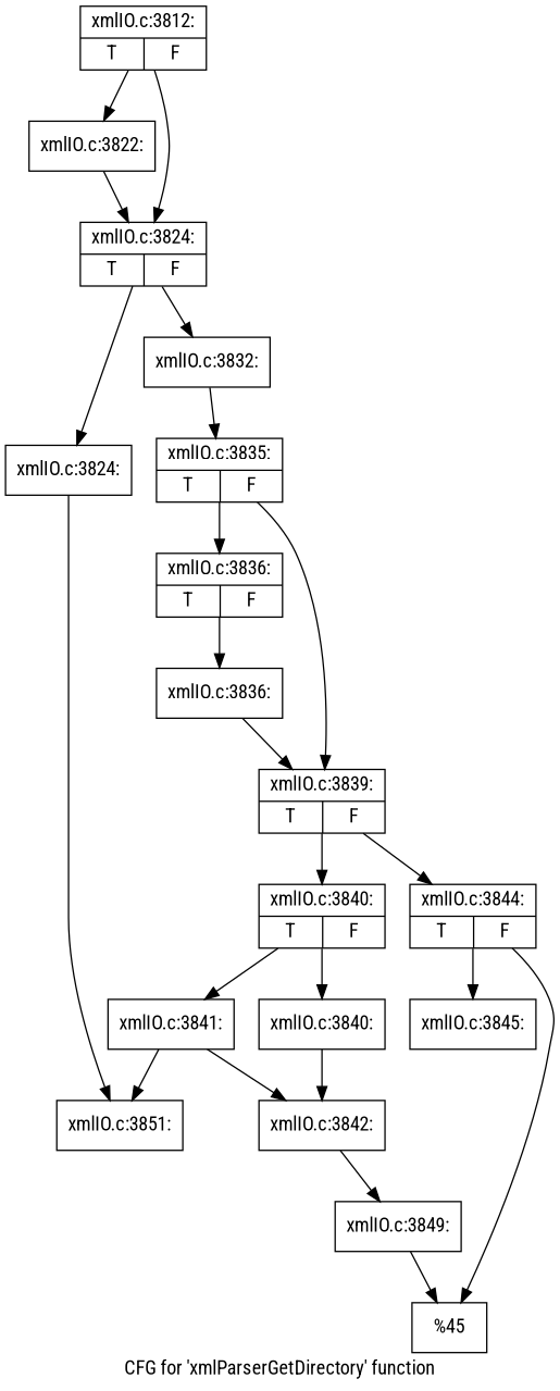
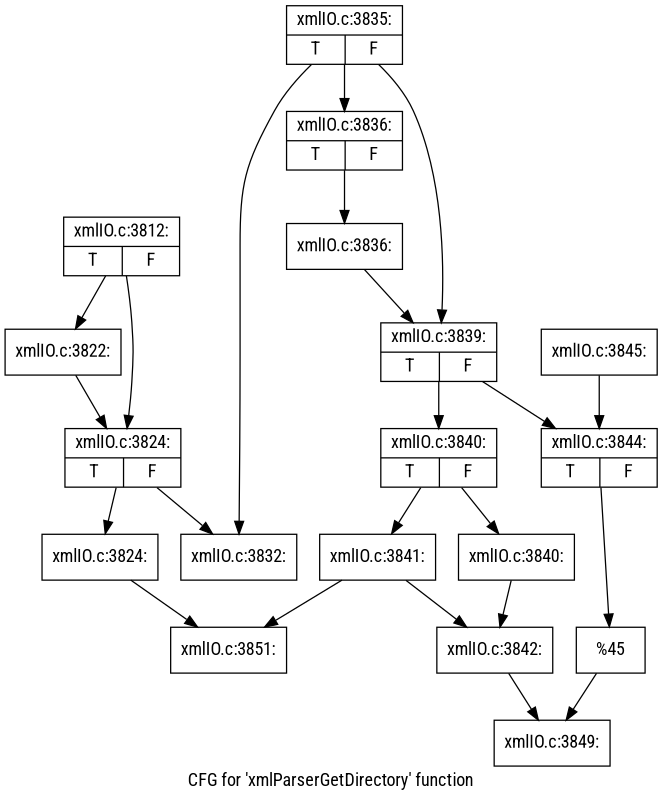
  digraph {
    fontname="Roboto Condensed"
    label="CFG for 'xmlParserGetDirectory' function"
    node [fontname="Roboto Condensed" shape=record]
    edge [fontname="Roboto Condensed"]
    n1 [label="{xmlIO.c:3812:|{<s0>T|<s1>F}}"]
    n2 [label="{xmlIO.c:3822:}"]
    n3 [label="{xmlIO.c:3824:|{<s0>T|<s1>F}}"]
    n4 [label="{xmlIO.c:3824:}"]
    n5 [label="{xmlIO.c:3832:}"]
    n6 [label="{xmlIO.c:3851:}"]
    n7 [label="{xmlIO.c:3835:|{<s0>T|<s1>F}}"]
    n8 [label="{xmlIO.c:3836:|{<s0>T|<s1>F}}"]
    n9 [label="{xmlIO.c:3839:|{<s0>T|<s1>F}}"]
    n10 [label="{xmlIO.c:3836:}"]
    n11 [label="{xmlIO.c:3840:|{<s0>T|<s1>F}}"]
    n12 [label="{xmlIO.c:3844:|{<s0>T|<s1>F}}"]
    n13 [label="{xmlIO.c:3840:}"]
    n14 [label="{xmlIO.c:3841:}"]
    n15 [label="{xmlIO.c:3845:}"]
    n16 [label="{%45}"]
    n17 [label="{xmlIO.c:3842:}"]
    n18 [label="{xmlIO.c:3849:}"]
    n1 -> n2
    n1 -> n3
    n2 -> n3
    n3 -> n4
    n3 -> n5
    n4 -> n6
-   n5 -> n7
+   n7 -> n5
    n7 -> n8
    n7 -> n9
    n8 -> n10
    n9 -> n11
    n9 -> n12
    n10 -> n9
    n11 -> n13
    n11 -> n14
-   n12 -> n15
+   n15 -> n12
    n12 -> n16
    n13 -> n17
    n14 -> n6
    n14 -> n17
-   n18 -> n16
+   n16 -> n18
    n17 -> n18
  }
